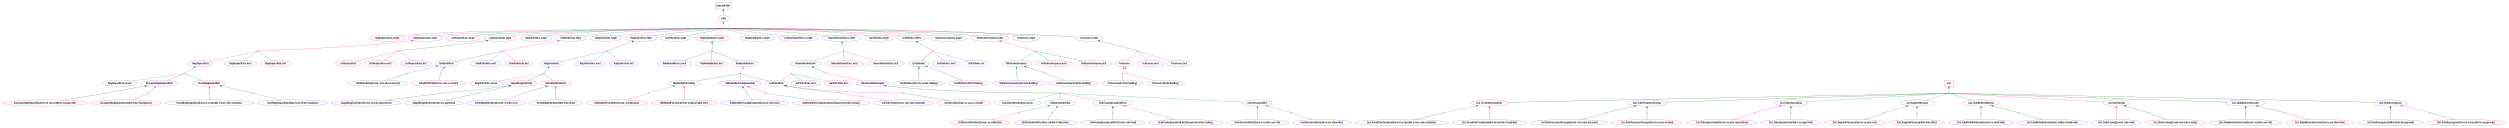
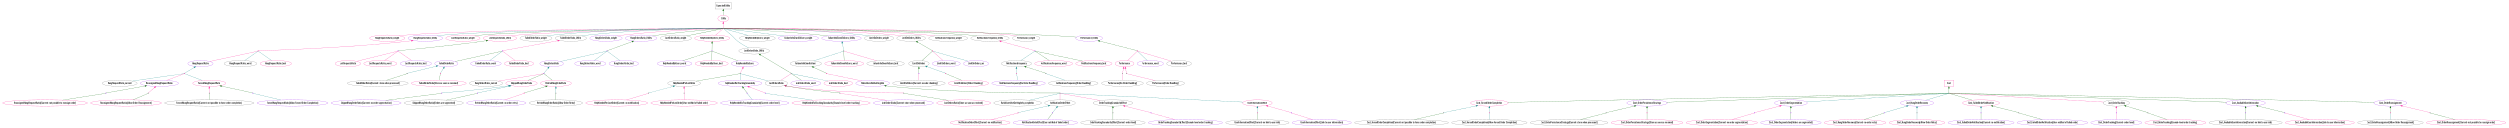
  digraph {
    fontname=Oswald
    rankdir=BT
    node [color=gray40 fontname=Oswald shape=oval]
    edge [color=darkgreen dir=none fontname=Oswald]
    HungRequestsRatio_weight [color=deeppink]
    AndRef43 [shape=point]
    Utility [color=deeppink]
    AndRef4 [color=deeppink shape=point]
    HungRequestRatio_current
    HungRequestRatio [color=purple]
    AndRef0 [color=purple shape=point]
    ReassignedHungRequestRatio [color=purple]
    "ReassignedHungRequestRatio[Current: not possible to reassign order]" [color=deeppink shape=""]
    AndRef1 [shape=point]
    "ReassignedHungRequestRatio[Allow Order Reassignment]" [color=deeppink shape=""]
    AndRef2 [shape=point]
    ForcedHungRequestRatio [color=deeppink]
    "ForcedHungRequestRatio[Current: not possible to force order completion]" [shape=""]
    AndRef3 [color=purple shape=point]
    "ForcedHungRequestRatio[Allow Forced Order Completion]" [color=purple shape=""]
    AndRef5 [color=deeppink shape=point]
    HungRequestsRatio_Utility [color=purple]
    HungRequestRatio_worst
    HungRequestRatio_best [color=deeppink]
    LostRequestsRatio_weight [color=deeppink]
    LostRequestsRatio [color=deeppink]
    AndRef6 [color=purple shape=point]
    LostRequestsRatio_Utility [color=deeppink]
    LostRequestsRatio_worst [color=deeppink]
    LostRequestsRatio_best [color=purple]
    FailedOrderRatio_weight
    AndRef7 [shape=point]
    FailedOrderRatio [color=purple]
    AndRef9 [color=purple shape=point]
    FailedOrderRatio_Utility
    "FailedOrderRatio[Current: store when processed]" [shape=""]
    AndRef8 [color=deeppink shape=point]
    "FailedOrderRatio[Store as soon as received]" [color=deeppink shape=""]
    FailedOrderRatio_worst [color=purple]
    FailedOrderRatio_best [color=deeppink]
    HungOrdersRatio_weight [color=purple]
    AndRef14 [color=purple shape=point]
    HungOrdersRatio_current
    HungOrdersRatio [color=purple]
    AndRef10 [color=purple shape=point]
    SkippedHungOrderRatio [color=deeppink]
    "SkippedHungOrderRatio[Current: no order segmentation]" [color=purple shape=""]
    AndRef11 [color=purple shape=point]
    "SkippedHungOrderRatio[Orders are segmented]" [shape=""]
    AndRef12 [color=deeppink shape=point]
    RetriedHungOrderRatio [color=deeppink]
    "RetriedHungOrderRatio[Current: no order retry]" [color=purple shape=""]
    AndRef13 [shape=point]
    "RetriedHungOrderRatio[Allow Order Retry]" [shape=""]
    AndRef15 [color=purple shape=point]
    HungOrdersRatio_Utility [color=purple]
    HungOrdersRatio_worst [color=purple]
    HungOrdersRatio_best [color=purple]
    LostOrdersRatio_weight
    AndRef16 [shape=point]
    LostOrdersRatio
    AndRef18 [shape=point]
    AndRef23 [shape=point]
+   LostOrdersRatio_Utility
    HelpNeededByUsers [color=purple]
    "LostOrdersRatio[Current: store when processed]" [color=purple shape=""]
    AndRef17 [shape=point]
    "LostOrdersRatio[Store as soon as received]" [color=deeppink shape=""]
    LostOrdersRatio_worst [color=purple]
    LostOrdersRatio_best [color=deeppink]
    HelpNeededByUsers_weight
    AndRef19 [shape=point]
    HelpNeededPerLostOrder
    "HelpNeededPerLostOrder[Current: no notification]" [color=deeppink shape=""]
    AndRef20 [shape=point]
    "HelpNeededPerLostOrder[User notified of failed order]" [color=deeppink shape=""]
    AndRef21 [color=purple shape=point]
    HelpNeededForTrackingGranularity [color=purple]
    "HelpNeededForTrackingGranularity[Current: order level]" [color=purple shape=""]
    AndRef22 [color=purple shape=point]
    "HelpNeededForTrackingGranularity[Granule-level order tracking]" [color=deeppink shape=""]
    AndRef24 [color=purple shape=point]
    HelpNeededByUsers_Utility [color=deeppink]
    HelpNeededByUsers_worst [color=purple]
    HelpNeededByUsers_best [color=deeppink]
    FailureInfoGivenToUsers_weight [color=purple]
    AndRef31 [shape=point]
-   RatioUsersNotGettingInfo_current
+   RatioUsersNotGettingInfo_current [label=RatioUsersNotGettingInfo_completion]
    RatioUsersNotGettingInfo [color=purple]
    AndRef25 [color=deeppink shape=point]
    NotificationOrderEffect
    "NotificationOrderEffect[Current: no notification]" [color=deeppink shape=""]
    AndRef26 [color=purple shape=point]
    "NotificationOrderEffect[User notified of failed order]" [color=purple shape=""]
    AndRef27 [shape=point]
    OrderTrackingGranularityEffect
    "OrderTrackingGranularityEffect[Current: order level]" [shape=""]
    AndRef28 [color=purple shape=point]
    "OrderTrackingGranularityEffect[Granule-level order tracking]" [color=purple shape=""]
    AndRef29 [color=deeppink shape=point]
    UserInformationEffect [color=deeppink]
    "UserInformationEffect[Current: no link to user info]" [shape=""]
    AndRef30 [color=purple shape=point]
    "UserInformationEffect[Link to user information]" [color=purple shape=""]
    AndRef32 [color=deeppink shape=point]
    FailureInfoGivenToUsers
    AndRef33 [shape=point]
    FailureInfoGivenToUsers_Utility [color=purple]
    FailureInfoGivenToUsers_worst [color=deeppink]
    FailureInfoGivenToUsers_best
    LimitOnOrders_weight
    AndRef34 [color=purple shape=point]
    LimitOnOrders
    AndRef36 [color=deeppink shape=point]
    LimitOnOrders_Utility
    "LimitOnOrders[Current: no oder chunking]" [shape=""]
    AndRef35 [color=deeppink shape=point]
    "LimitOnOrders[Order Chunking]" [color=deeppink shape=""]
    LimitOnOrders_worst [color=purple]
    n116 [color=purple label=LimitOnOrders_are]
    NotificationsFrequency_weight
    AndRef37 [color=deeppink shape=point]
    NotificationsFrequency
    AndRef39 [color=purple shape=point]
    NotificationsFrequency_Utility
    "NotificationsFrequency[No Order Bundling]" [color=purple shape=""]
    AndRef38 [shape=point]
    "NotificationsFrequency[Order Bundling]" [shape=""]
    NotificationsFrequency_worst [color=deeppink]
    NotificationsFrequency_best [color=deeppink]
    Performance_weight
    AndRef40 [shape=point]
    Performance [color=deeppink]
    AndRef42 [color=deeppink shape=point]
    Performance_Utility [color=purple]
    "Performance[No Order Bundling]" [shape=""]
    AndRef41 [shape=point]
    "Performance[Order Bundling]" [shape=""]
    Performance_worst [color=purple]
    Performance_best
    ExpectedUtility [shape=box]
    AndRef44 [shape=point]
    Cost_OrderReassignment [color=purple]
    AndRef60 [shape=point]
    Cost [color=deeppink shape=box]
    "Cost_OrderReassignment[Current: not possible to reassign order]" [color=deeppink shape=""]
    AndRef45 [color=deeppink shape=point]
    "Cost_OrderReassignment[Allow Order Reassignment]" [shape=""]
    AndRef46 [shape=point]
    Cost_ForcedOrderCompletion [color=deeppink]
    "Cost_ForcedOrderCompletion[Current: not possible to force order completion]" [shape=""]
    AndRef47 [color=deeppink shape=point]
    "Cost_ForcedOrderCompletion[Allow Forced Order Completion]" [shape=""]
    AndRef48 [shape=point]
    Cost_OrderPersistenceStrategy [color=purple]
    "Cost_OrderPersistenceStrategy[Current: store when processed]" [shape=""]
    AndRef49 [color=deeppink shape=point]
    "Cost_OrderPersistenceStrategy[Store as soon as received]" [color=deeppink shape=""]
    AndRef50 [color=purple shape=point]
    Cost_OrderSegmentation [color=purple]
    "Cost_OrderSegmentation[Current: no order segmentation]" [color=deeppink shape=""]
    AndRef51 [color=purple shape=point]
    "Cost_OrderSegmentation[Orders are segmented]" [color=purple shape=""]
    AndRef52 [color=purple shape=point]
    Cost_HungOrderRecovery [color=purple]
    "Cost_HungOrderRecovery[Current: no order retry]" [color=deeppink shape=""]
    AndRef53 [shape=point]
    "Cost_HungOrderRecovery[Allow Order Retry]" [color=deeppink shape=""]
    AndRef54 [color=purple shape=point]
    Cost_FailedOrderNotification [color=deeppink]
    "Cost_FailedOrderNotification[Current: no notification]" [color=purple shape=""]
    AndRef55 [shape=point]
    "Cost_FailedOrderNotification[User notified of failed order]" [color=purple shape=""]
    AndRef56 [color=purple shape=point]
    Cost_OrderTracking
    "Cost_OrderTracking[Current: order level]" [color=purple shape=""]
    AndRef57 [shape=point]
    "Cost_OrderTracking[Granule-level order tracking]" [color=deeppink shape=""]
    AndRef58 [color=purple shape=point]
    Cost_AvailableUserInformation [color=purple]
    "Cost_AvailableUserInformation[Current: no link to user info]" [shape=""]
    AndRef59 [color=purple shape=point]
    "Cost_AvailableUserInformation[Link to user information]" [color=deeppink shape=""]
    HungRequestsRatio_weight -> AndRef43 [color=deeppink]
    AndRef43 -> Utility [color=deeppink dir=""]
    Utility -> ExpectedUtility [dir=""]
    AndRef4 -> HungRequestRatio [color=teal dir=""]
    HungRequestRatio_current -> AndRef4 [color=teal]
    HungRequestRatio -> AndRef5 [color=deeppink]
    AndRef0 -> ReassignedHungRequestRatio [dir=""]
    ReassignedHungRequestRatio -> AndRef4 [color=deeppink]
    "ReassignedHungRequestRatio[Current: not possible to reassign order]" -> AndRef0
    AndRef1 -> ReassignedHungRequestRatio [color=deeppink dir=""]
    "ReassignedHungRequestRatio[Allow Order Reassignment]" -> AndRef1
    AndRef2 -> ForcedHungRequestRatio [color=deeppink dir=""]
    ForcedHungRequestRatio -> AndRef4 [color=teal]
    "ForcedHungRequestRatio[Current: not possible to force order completion]" -> AndRef2
    AndRef3 -> ForcedHungRequestRatio [dir=""]
    "ForcedHungRequestRatio[Allow Forced Order Completion]" -> AndRef3 [color=teal]
    AndRef5 -> HungRequestsRatio_Utility [color=deeppink dir=""]
    HungRequestsRatio_Utility -> AndRef43 [color=teal]
    HungRequestRatio_worst -> AndRef5 [color=teal]
    HungRequestRatio_best -> AndRef5 [color=teal]
    LostRequestsRatio_weight -> AndRef43
    LostRequestsRatio -> AndRef6 [color=deeppink]
    AndRef6 -> LostRequestsRatio_Utility [dir=""]
    LostRequestsRatio_Utility -> AndRef43 [color=deeppink]
    LostRequestsRatio_worst -> AndRef6 [color=deeppink]
    LostRequestsRatio_best -> AndRef6 [color=deeppink]
    FailedOrderRatio_weight -> AndRef43 [color=teal]
    AndRef7 -> FailedOrderRatio [color=teal dir=""]
    FailedOrderRatio -> AndRef9
    AndRef9 -> FailedOrderRatio_Utility [color=deeppink dir=""]
    FailedOrderRatio_Utility -> AndRef43 [color=teal]
    "FailedOrderRatio[Current: store when processed]" -> AndRef7
    AndRef8 -> FailedOrderRatio [color=teal dir=""]
    "FailedOrderRatio[Store as soon as received]" -> AndRef8
    FailedOrderRatio_worst -> AndRef9 [color=teal]
    FailedOrderRatio_best -> AndRef9 [color=deeppink]
    HungOrdersRatio_weight -> AndRef43 [color=deeppink]
    AndRef14 -> HungOrdersRatio [color=teal dir=""]
    HungOrdersRatio_current -> AndRef14 [color=deeppink]
    HungOrdersRatio -> AndRef15 [color=teal]
    AndRef10 -> SkippedHungOrderRatio [color=teal dir=""]
    SkippedHungOrderRatio -> AndRef14
    "SkippedHungOrderRatio[Current: no order segmentation]" -> AndRef10
    AndRef11 -> SkippedHungOrderRatio [color=teal dir=""]
    "SkippedHungOrderRatio[Orders are segmented]" -> AndRef11
    AndRef12 -> RetriedHungOrderRatio [dir=""]
    RetriedHungOrderRatio -> AndRef14
    "RetriedHungOrderRatio[Current: no order retry]" -> AndRef12 [color=deeppink]
    AndRef13 -> RetriedHungOrderRatio [color=teal dir=""]
    "RetriedHungOrderRatio[Allow Order Retry]" -> AndRef13
    AndRef15 -> HungOrdersRatio_Utility [dir=""]
    HungOrdersRatio_Utility -> AndRef43
    HungOrdersRatio_worst -> AndRef15 [color=teal]
    HungOrdersRatio_best -> AndRef15 [color=teal]
    LostOrdersRatio_weight -> AndRef43
    AndRef16 -> LostOrdersRatio [dir=""]
    LostOrdersRatio -> AndRef18 [color=deeppink]
    LostOrdersRatio -> AndRef23 [color=teal]
+   AndRef18 -> LostOrdersRatio_Utility [dir=""]
    AndRef23 -> HelpNeededByUsers [color=deeppink dir=""]
+   LostOrdersRatio_Utility -> AndRef43 [color=teal]
    HelpNeededByUsers -> AndRef24
    "LostOrdersRatio[Current: store when processed]" -> AndRef16 [color=deeppink]
    AndRef17 -> LostOrdersRatio [color=deeppink dir=""]
    "LostOrdersRatio[Store as soon as received]" -> AndRef17
    LostOrdersRatio_worst -> AndRef18
    LostOrdersRatio_best -> AndRef18 [color=teal]
    HelpNeededByUsers_weight -> AndRef43 [color=teal]
    AndRef19 -> HelpNeededPerLostOrder [color=teal dir=""]
    HelpNeededPerLostOrder -> AndRef23
    "HelpNeededPerLostOrder[Current: no notification]" -> AndRef19 [color=deeppink]
    AndRef20 -> HelpNeededPerLostOrder [color=deeppink dir=""]
    "HelpNeededPerLostOrder[User notified of failed order]" -> AndRef20 [color=deeppink]
    AndRef21 -> HelpNeededForTrackingGranularity [dir=""]
    HelpNeededForTrackingGranularity -> AndRef23 [color=teal]
    "HelpNeededForTrackingGranularity[Current: order level]" -> AndRef21 [color=teal]
    AndRef22 -> HelpNeededForTrackingGranularity [color=deeppink dir=""]
    "HelpNeededForTrackingGranularity[Granule-level order tracking]" -> AndRef22 [color=teal]
    AndRef24 -> HelpNeededByUsers_Utility [dir=""]
    HelpNeededByUsers_Utility -> AndRef43 [color=deeppink]
    HelpNeededByUsers_worst -> AndRef24
    HelpNeededByUsers_best -> AndRef24
    FailureInfoGivenToUsers_weight -> AndRef43 [color=teal]
    AndRef31 -> RatioUsersNotGettingInfo [dir=""]
    RatioUsersNotGettingInfo_current -> AndRef31 [color=teal]
    RatioUsersNotGettingInfo -> AndRef32 [color=deeppink]
    AndRef25 -> NotificationOrderEffect [color=teal dir=""]
    NotificationOrderEffect -> AndRef31 [color=deeppink]
    "NotificationOrderEffect[Current: no notification]" -> AndRef25 [color=deeppink]
    AndRef26 -> NotificationOrderEffect [color=teal dir=""]
    "NotificationOrderEffect[User notified of failed order]" -> AndRef26
    AndRef27 -> OrderTrackingGranularityEffect [dir=""]
    OrderTrackingGranularityEffect -> AndRef31 [color=deeppink]
    "OrderTrackingGranularityEffect[Current: order level]" -> AndRef27
    AndRef28 -> OrderTrackingGranularityEffect [color=deeppink dir=""]
    "OrderTrackingGranularityEffect[Granule-level order tracking]" -> AndRef28 [color=deeppink]
    AndRef29 -> UserInformationEffect [color=teal dir=""]
    UserInformationEffect -> AndRef31 [color=teal]
    "UserInformationEffect[Current: no link to user info]" -> AndRef29
    AndRef30 -> UserInformationEffect [color=deeppink dir=""]
    "UserInformationEffect[Link to user information]" -> AndRef30 [color=deeppink]
    AndRef32 -> FailureInfoGivenToUsers [dir=""]
    FailureInfoGivenToUsers -> AndRef33 [color=teal]
    AndRef33 -> FailureInfoGivenToUsers_Utility [color=teal dir=""]
    FailureInfoGivenToUsers_Utility -> AndRef43
    FailureInfoGivenToUsers_worst -> AndRef33
    FailureInfoGivenToUsers_best -> AndRef33 [color=deeppink]
    LimitOnOrders_weight -> AndRef43 [color=teal]
    AndRef34 -> LimitOnOrders [dir=""]
    LimitOnOrders -> AndRef36
    AndRef36 -> LimitOnOrders_Utility [dir=""]
    LimitOnOrders_Utility -> AndRef43 [color=deeppink]
    "LimitOnOrders[Current: no oder chunking]" -> AndRef34 [color=deeppink]
    AndRef35 -> LimitOnOrders [color=teal dir=""]
    "LimitOnOrders[Order Chunking]" -> AndRef35
    LimitOnOrders_worst -> AndRef36 [color=deeppink]
    n116 -> AndRef36 [color=teal]
    NotificationsFrequency_weight -> AndRef43 [color=deeppink]
    AndRef37 -> NotificationsFrequency [color=teal dir=""]
    NotificationsFrequency -> AndRef39 [color=teal]
    AndRef39 -> NotificationsFrequency_Utility [color=deeppink dir=""]
    NotificationsFrequency_Utility -> AndRef43
    "NotificationsFrequency[No Order Bundling]" -> AndRef37 [color=teal]
    AndRef38 -> NotificationsFrequency [dir=""]
    "NotificationsFrequency[Order Bundling]" -> AndRef38 [color=teal]
    NotificationsFrequency_worst -> AndRef39
    NotificationsFrequency_best -> AndRef39
    Performance_weight -> AndRef43 [color=deeppink]
    AndRef40 -> Performance [color=deeppink dir=""]
    Performance -> AndRef42 [color=deeppink]
    AndRef42 -> Performance_Utility [dir=""]
    Performance_Utility -> AndRef43
    "Performance[No Order Bundling]" -> AndRef40 [color=deeppink]
    AndRef41 -> Performance [color=deeppink dir=""]
    "Performance[Order Bundling]" -> AndRef41 [color=deeppink]
    Performance_worst -> AndRef42 [color=teal]
    Performance_best -> AndRef42 [color=deeppink]
    AndRef44 -> Cost_OrderReassignment [color=deeppink dir=""]
    Cost_OrderReassignment -> AndRef60
    AndRef60 -> Cost [dir=""]
    "Cost_OrderReassignment[Current: not possible to reassign order]" -> AndRef44
    AndRef45 -> Cost_OrderReassignment [dir=""]
    "Cost_OrderReassignment[Allow Order Reassignment]" -> AndRef45 [color=teal]
    AndRef46 -> Cost_ForcedOrderCompletion [color=teal dir=""]
    Cost_ForcedOrderCompletion -> AndRef60
    "Cost_ForcedOrderCompletion[Current: not possible to force order completion]" -> AndRef46
    AndRef47 -> Cost_ForcedOrderCompletion [color=teal dir=""]
    "Cost_ForcedOrderCompletion[Allow Forced Order Completion]" -> AndRef47 [color=teal]
    AndRef48 -> Cost_OrderPersistenceStrategy [dir=""]
    Cost_OrderPersistenceStrategy -> AndRef60
    "Cost_OrderPersistenceStrategy[Current: store when processed]" -> AndRef48
    AndRef49 -> Cost_OrderPersistenceStrategy [dir=""]
    "Cost_OrderPersistenceStrategy[Store as soon as received]" -> AndRef49
    AndRef50 -> Cost_OrderSegmentation [color=deeppink dir=""]
    Cost_OrderSegmentation -> AndRef60 [color=teal]
    "Cost_OrderSegmentation[Current: no order segmentation]" -> AndRef50 [color=deeppink]
    AndRef51 -> Cost_OrderSegmentation [dir=""]
    "Cost_OrderSegmentation[Orders are segmented]" -> AndRef51
    AndRef52 -> Cost_HungOrderRecovery [color=teal dir=""]
    Cost_HungOrderRecovery -> AndRef60 [color=teal]
    "Cost_HungOrderRecovery[Current: no order retry]" -> AndRef52
    AndRef53 -> Cost_HungOrderRecovery [color=teal dir=""]
    "Cost_HungOrderRecovery[Allow Order Retry]" -> AndRef53 [color=teal]
    AndRef54 -> Cost_FailedOrderNotification [color=teal dir=""]
    Cost_FailedOrderNotification -> AndRef60
    "Cost_FailedOrderNotification[Current: no notification]" -> AndRef54
    AndRef55 -> Cost_FailedOrderNotification [dir=""]
    "Cost_FailedOrderNotification[User notified of failed order]" -> AndRef55
    AndRef56 -> Cost_OrderTracking [color=deeppink dir=""]
    Cost_OrderTracking -> AndRef60 [color=deeppink]
    "Cost_OrderTracking[Current: order level]" -> AndRef56 [color=deeppink]
    AndRef57 -> Cost_OrderTracking [dir=""]
    "Cost_OrderTracking[Granule-level order tracking]" -> AndRef57
    AndRef58 -> Cost_AvailableUserInformation [dir=""]
    Cost_AvailableUserInformation -> AndRef60
    "Cost_AvailableUserInformation[Current: no link to user info]" -> AndRef58
    AndRef59 -> Cost_AvailableUserInformation [dir=""]
    "Cost_AvailableUserInformation[Link to user information]" -> AndRef59 [color=deeppink]
  }
